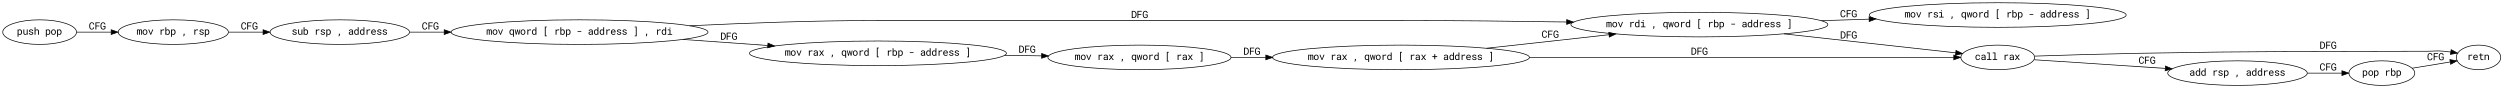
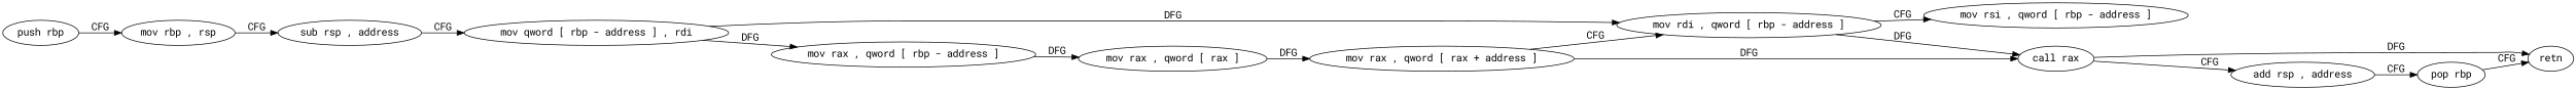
  digraph {
    fontname="Roboto Mono"
    rankdir=LR
    node [fontname="Roboto Mono"]
    edge [fontname="Roboto Mono"]
-   n1 [label="push pop"]
+   n1 [label="push rbp"]
    n2 [label="mov rbp , rsp"]
    n3 [label="sub rsp , address"]
    n4 [label="mov qword [ rbp - address ] , rdi"]
    n5 [label="mov rax , qword [ rbp - address ]"]
    n6 [label="mov rdi , qword [ rbp - address ]"]
    n7 [label="mov rax , qword [ rax ]"]
    n8 [label="mov rsi , qword [ rbp - address ]"]
    n9 [label="call rax"]
    n10 [label="mov rax , qword [ rax + address ]"]
    n11 [label="add rsp , address"]
    n12 [label=retn]
    n13 [label="pop rbp"]
    n1 -> n2 [label=CFG]
    n2 -> n3 [label=CFG]
    n3 -> n4 [label=CFG]
    n4 -> n5 [label=DFG]
    n4 -> n6 [label=DFG]
    n5 -> n7 [label=DFG]
    n6 -> n8 [label=CFG]
    n6 -> n9 [label=DFG]
    n7 -> n10 [label=DFG]
    n9 -> n11 [label=CFG]
    n9 -> n12 [label=DFG]
    n10 -> n6 [label=CFG]
    n10 -> n9 [label=DFG]
    n11 -> n13 [label=CFG]
    n13 -> n12 [label=CFG]
  }
